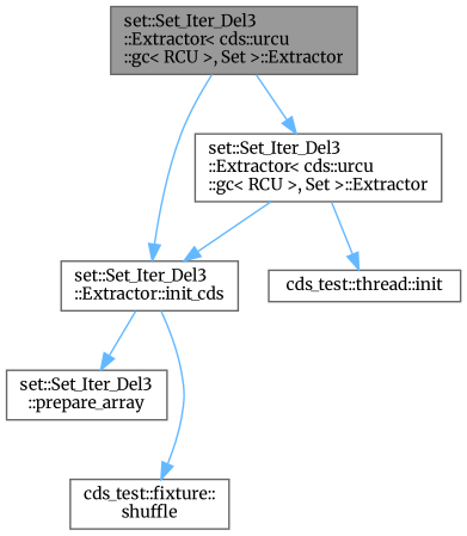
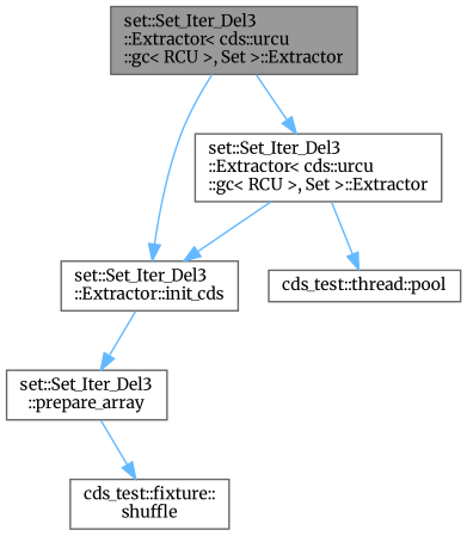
  digraph {
    fontname=Merriweather
    rankdir=TB
    node [color=grey40 fillcolor=white fontname=Merriweather fontsize=10 shape=box style=filled]
    edge [color=steelblue1 fontname=Merriweather fontsize=10 labelfontname=Helvetica labelfontsize=10 style=solid]
    n1 [color=gray40 fillcolor=grey60 fontcolor=black height=0.2 label="set::Set_Iter_Del3\l::Extractor\< cds::urcu\l::gc\< RCU \>, Set \>::Extractor" width=0.4]
    n2 [height=0.2 label="set::Set_Iter_Del3\l::Extractor\< cds::urcu\l::gc\< RCU \>, Set \>::Extractor" width=0.4]
    n3 [height=0.2 label="set::Set_Iter_Del3\l::Extractor::init_cds" width=0.4]
-   n4 [height=0.2 label="cds_test::thread::init" width=0.4]
+   n4 [height=0.2 label="cds_test::thread::pool" width=0.4]
    n5 [height=0.2 label="set::Set_Iter_Del3\l::prepare_array" width=0.4]
    n6 [height=0.2 label="cds_test::fixture::\lshuffle" width=0.4]
    n1 -> n2
    n1 -> n3
    n2 -> n3
    n2 -> n4
    n3 -> n5
-   n3 -> n6
+   n5 -> n6
  }
